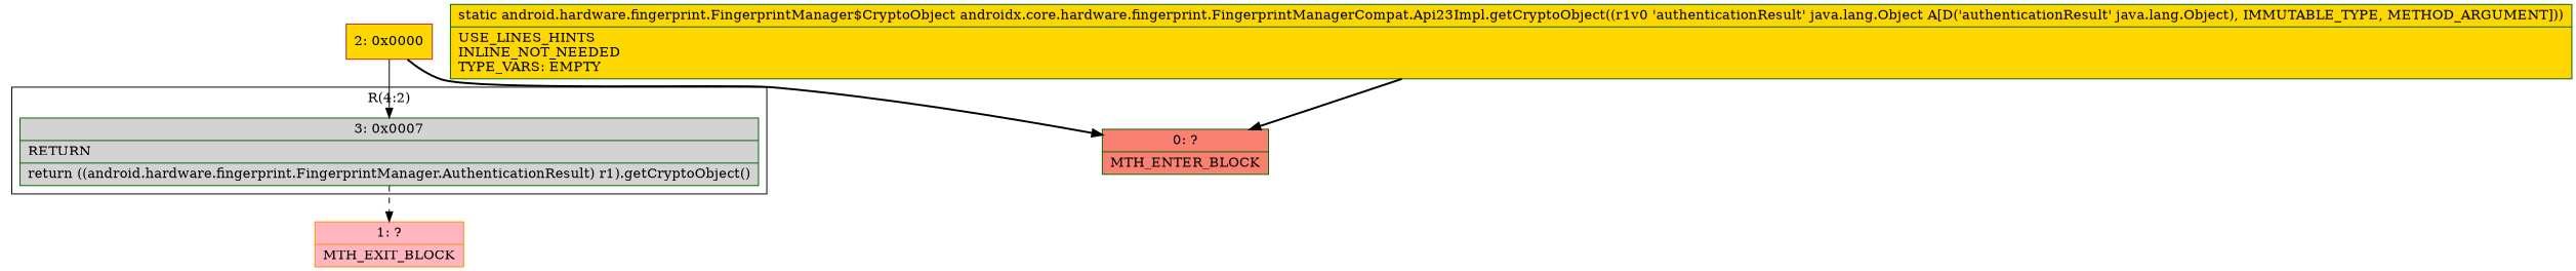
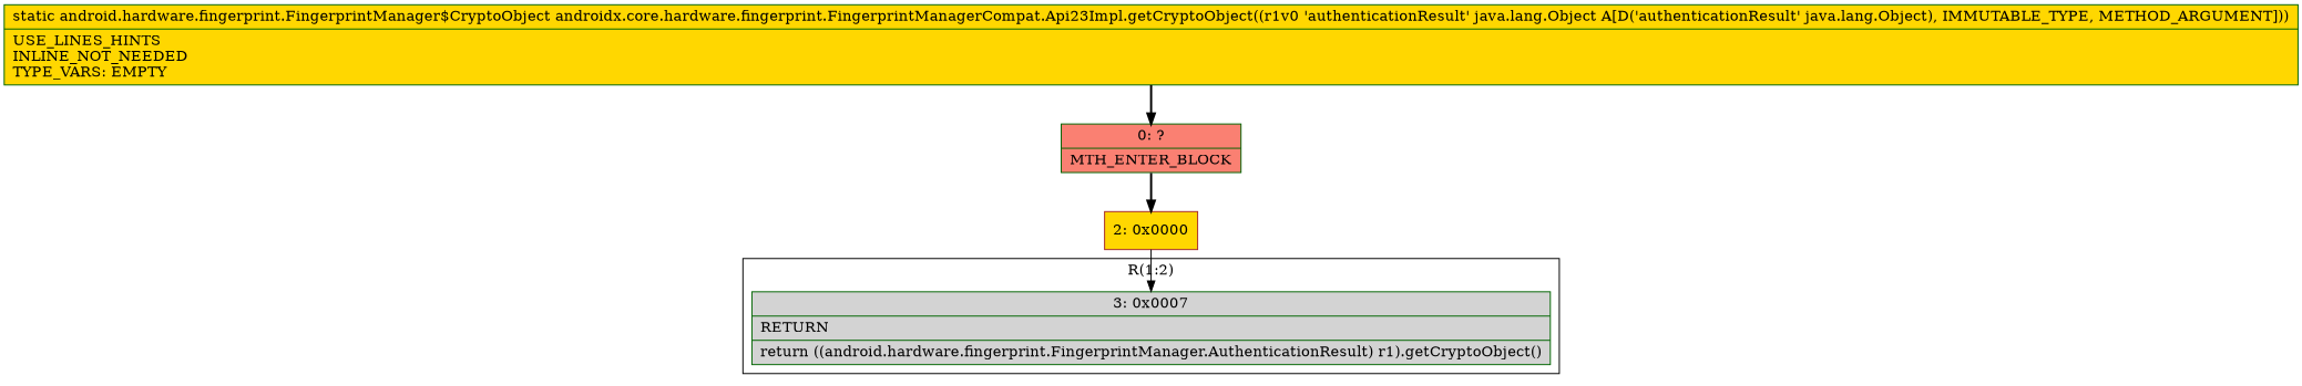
  digraph {
    node [color=darkgreen fillcolor=gold shape=record style=filled]
    edge [style=bold]
    n1 [fillcolor=lightgrey label="{3\:\ 0x0007|RETURN\l|return ((android.hardware.fingerprint.FingerprintManager.AuthenticationResult) r1).getCryptoObject()\l}"]
-   n2 [color=darkorange fillcolor=lightpink label="{1\:\ ?|MTH_EXIT_BLOCK\l}"]
    n3 [fillcolor=salmon label="{0\:\ ?|MTH_ENTER_BLOCK\l}"]
    n4 [color=brown label="{2\:\ 0x0000}"]
    n5 [label="{static android.hardware.fingerprint.FingerprintManager$CryptoObject androidx.core.hardware.fingerprint.FingerprintManagerCompat.Api23Impl.getCryptoObject((r1v0 'authenticationResult' java.lang.Object A[D('authenticationResult' java.lang.Object), IMMUTABLE_TYPE, METHOD_ARGUMENT]))  | USE_LINES_HINTS\lINLINE_NOT_NEEDED\lTYPE_VARS: EMPTY\l}"]
    subgraph cluster_1 {
-     label="R(4:2)"
+     label="R(1:2)"
      n1
    }
-   n1 -> n2 [style=dashed]
-   n4 -> n3
+   n3 -> n4
    n4 -> n1 [style=solid]
    n5 -> n3
  }
